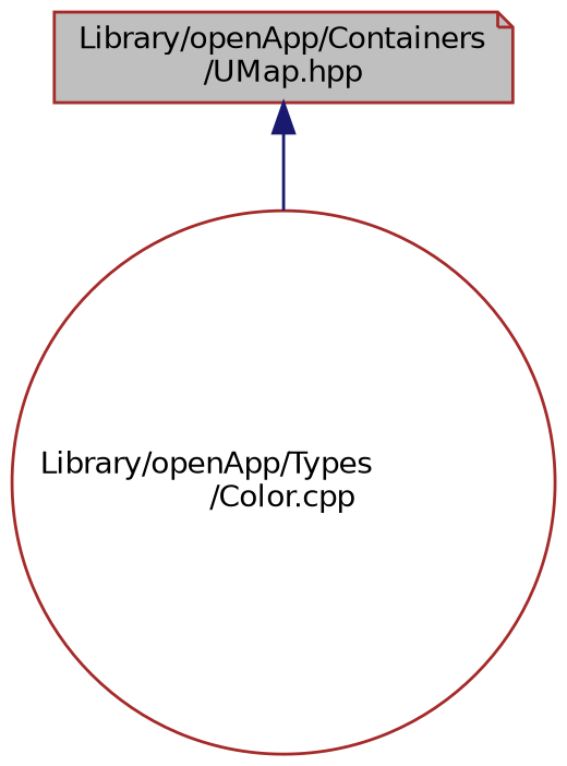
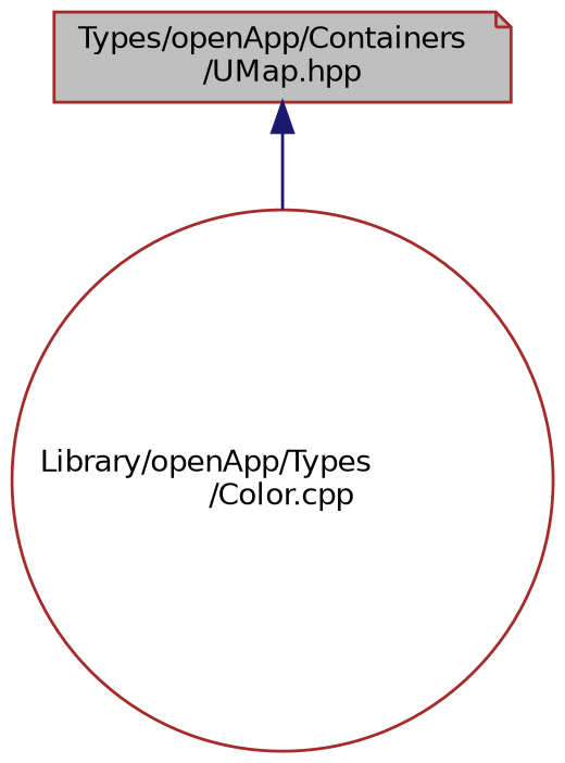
  digraph {
    node [color=brown fontname=Helvetica fontsize=10 style=filled]
-   n1 [fillcolor=grey75 fontcolor=black height=0.2 label="Library/openApp/Containers\l/UMap.hpp" shape=note width=0.4]
+   n1 [fillcolor=grey75 fontcolor=black height=0.2 label="Types/openApp/Containers\l/UMap.hpp" shape=note width=0.4]
    n2 [fillcolor=white height=0.2 label="Library/openApp/Types\l/Color.cpp" shape=circle width=0.4]
    n1 -> n2 [color=midnightblue dir=back fontname=Helvetica fontsize=10 labelfontname=Helvetica labelfontsize=10 style=solid]
  }
